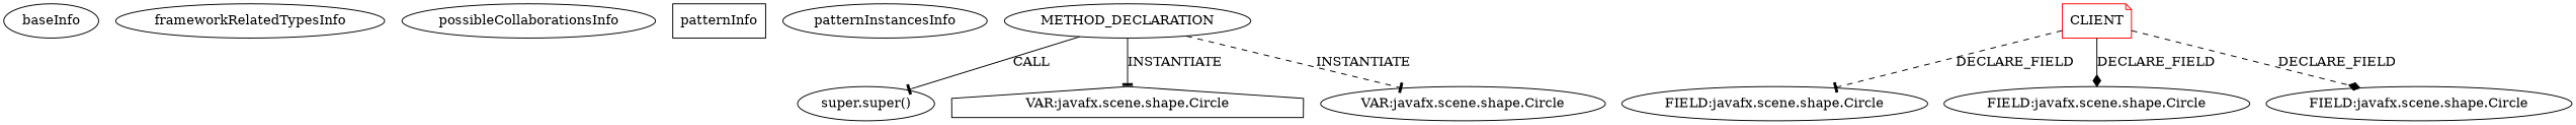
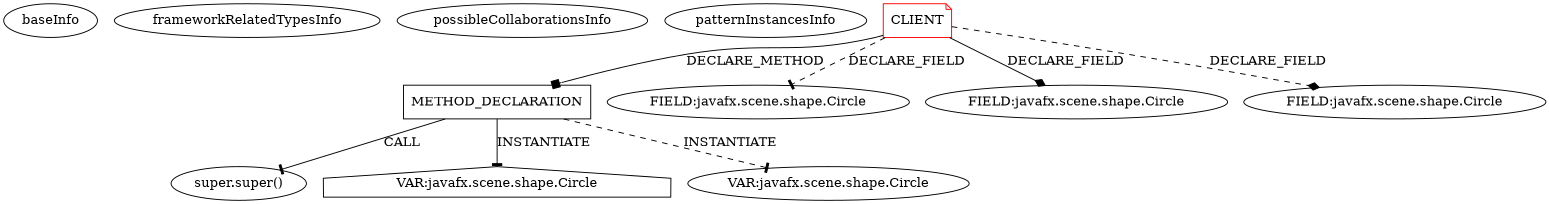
  digraph {
    node [shape=ellipse isFrameworkType=false]
    edge [arrowhead=tee style=solid]
    baseInfo [category=pattern graphId=4001 isAnonymous=false possibleRelation=false isFrameworkType=""]
    frameworkRelatedTypesInfo [isFrameworkType=""]
    possibleCollaborationsInfo [isFrameworkType=""]
-   patternInfo [frequency=2.0 patternRootClient=0 shape=box isFrameworkType=""]
    patternInstancesInfo [0="MrLoNee-RadialFx~/MrLoNee-RadialFx/RadialFx-master/src/com/mrlonee/radialfx/thermostat/NestNoCss.java~NestNoCss~985" 1="MrLoNee-RadialFx~/MrLoNee-RadialFx/RadialFx-master/src/com/mrlonee/radialfx/thermostat/Nest.java~Nest~992" isFrameworkType=""]
    n6 [label="super.super()" vertexType=SUPER_CALL]
-   n7 [label=METHOD_DECLARATION vertexType=CLIENT_METHOD_DECLARATION]
+   n7 [label=METHOD_DECLARATION shape=box vertexType=CLIENT_METHOD_DECLARATION]
    n8 [label="VAR:javafx.scene.shape.Circle" shape=house vertexType=VARIABLE_EXPRESION]
    n9 [label="VAR:javafx.scene.shape.Circle" vertexType=VARIABLE_EXPRESION]
    n10 [color=red label=CLIENT shape=note vertexType=ROOT_CLIENT_CLASS_DECLARATION]
    n11 [label="FIELD:javafx.scene.shape.Circle" vertexType=FIELD_DECLARATION]
    n12 [label="FIELD:javafx.scene.shape.Circle" vertexType=FIELD_DECLARATION]
    n13 [label="FIELD:javafx.scene.shape.Circle" vertexType=FIELD_DECLARATION]
    n7 -> n6 [label=CALL]
    n7 -> n8 [label=INSTANTIATE]
    n7 -> n9 [label=INSTANTIATE style=dashed]
+   n10 -> n7 [arrowhead=box label=DECLARE_METHOD]
    n10 -> n11 [label=DECLARE_FIELD style=dashed]
    n10 -> n12 [arrowhead=diamond label=DECLARE_FIELD]
    n10 -> n13 [arrowhead=diamond label=DECLARE_FIELD style=dashed]
  }
